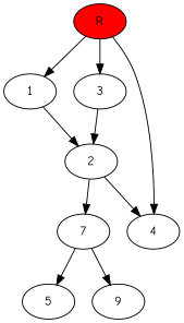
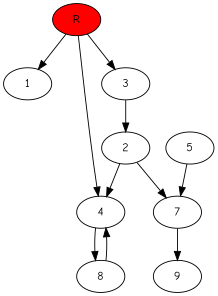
  digraph {
    fontname="Comic Neue"
    node [fontname="Comic Neue"]
    edge [fontname="Comic Neue"]
    1
    2
    4
    7
+   8
    5
    9
    3
    R [fillcolor="#ff0000" style=filled]
-   1 -> 2
    2 -> 4
    2 -> 7
-   7 -> 5
+   4 -> 8
+   5 -> 7
    7 -> 9
+   8 -> 4
    3 -> 2
    R -> 1
    R -> 4
    R -> 3
  }
